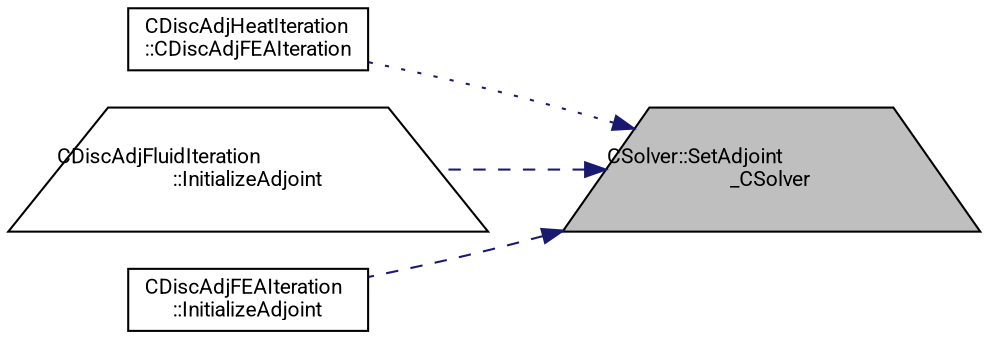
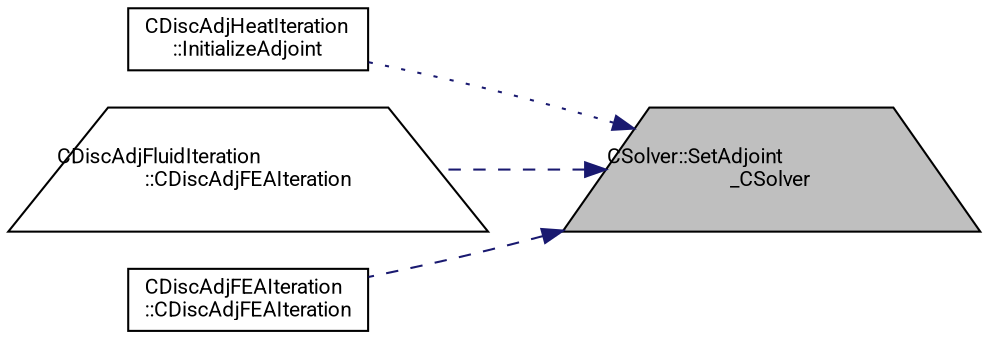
  digraph {
    fontname=Roboto
    rankdir=RL
    node [color=black fillcolor=white fontname=Roboto fontsize=10 shape=trapezium style=filled]
    edge [color=midnightblue dir=back fontname=Roboto fontsize=10 labelfontname=Helvetica labelfontsize=10 style=dashed]
    n1 [fillcolor=grey75 fontcolor=black height=0.2 label="CSolver::SetAdjoint\l_CSolver" width=0.4]
-   n2 [height=0.2 label="CDiscAdjHeatIteration\l::CDiscAdjFEAIteration" shape=box width=0.4]
-   n3 [height=0.2 label="CDiscAdjFluidIteration\l::InitializeAdjoint" width=0.4]
-   n4 [height=0.2 label="CDiscAdjFEAIteration\l::InitializeAdjoint" shape=box width=0.4]
+   n2 [height=0.2 label="CDiscAdjHeatIteration\l::InitializeAdjoint" shape=box width=0.4]
+   n3 [height=0.2 label="CDiscAdjFluidIteration\l::CDiscAdjFEAIteration" width=0.4]
+   n4 [height=0.2 label="CDiscAdjFEAIteration\l::CDiscAdjFEAIteration" shape=box width=0.4]
    n1 -> n2 [style=dotted]
    n1 -> n3
    n1 -> n4
  }
